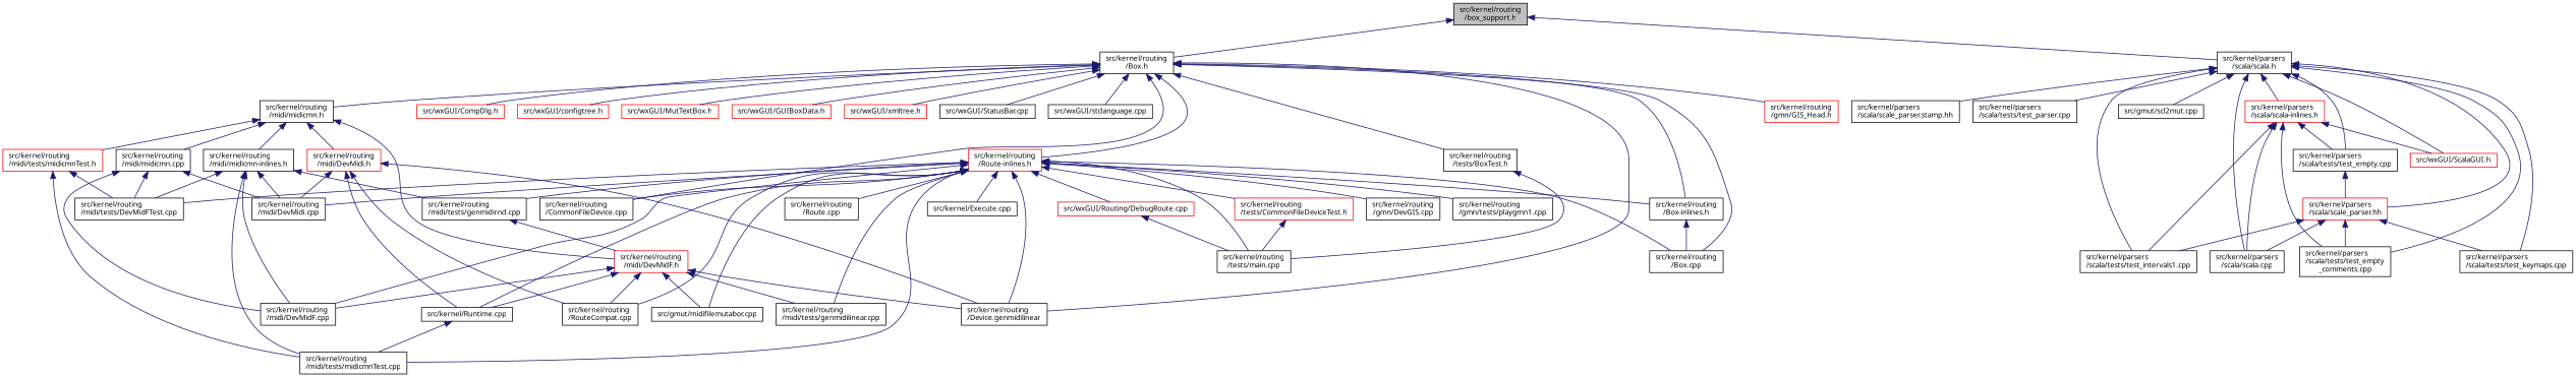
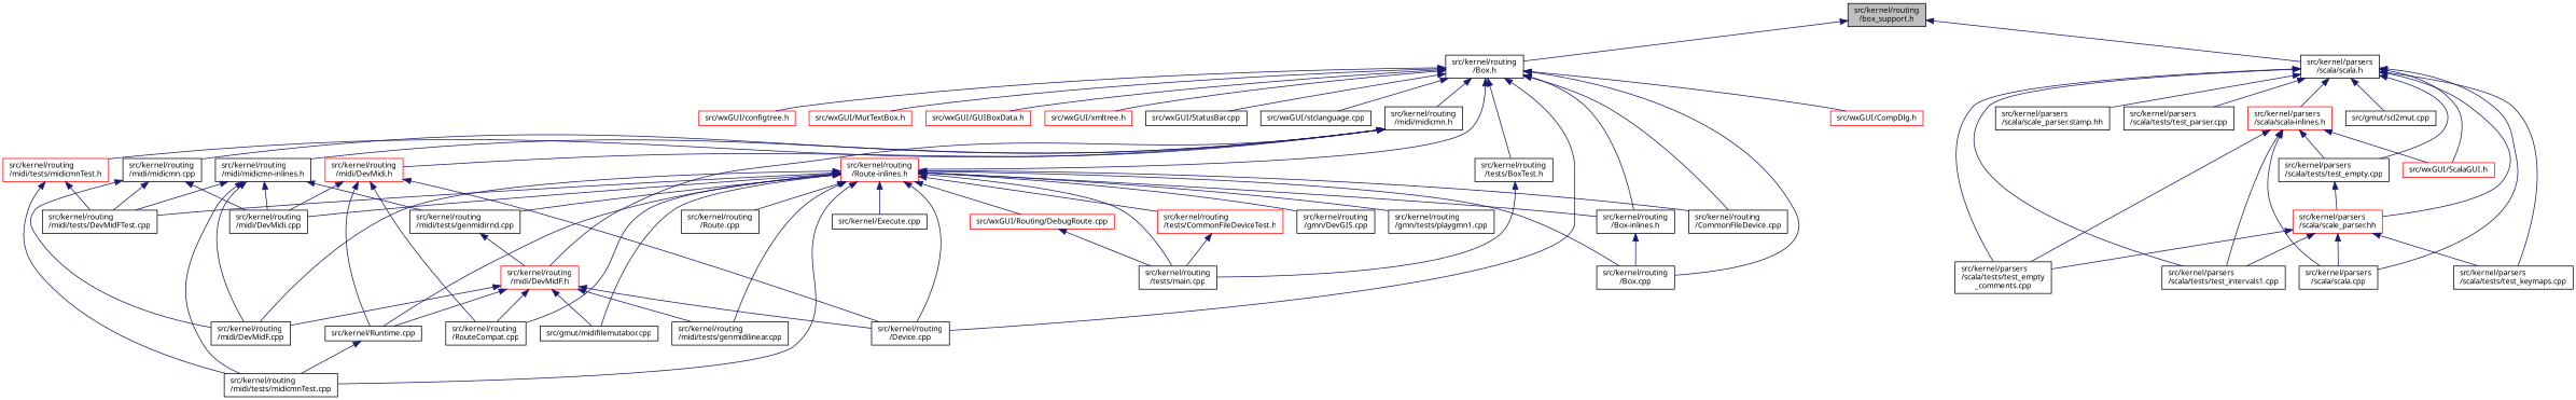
  digraph {
    node [color=black fillcolor=white fontname=Sans fontsize=10 shape=record style=filled]
    edge [color=midnightblue dir=back fontname=Sans fontsize=10 labelfontname=Sans labelfontsize=10 style=solid]
    n1 [fillcolor=grey75 fontcolor=black height=0.2 label="src/kernel/routing\l/box_support.h" width=0.4]
    n2 [height=0.2 label="src/kernel/routing\l/Box.h" width=0.4]
    n3 [height=0.2 label="src/kernel/parsers\l/scala/scala.h" width=0.4]
    n4 [height=0.2 label="src/kernel/routing\l/midi/midicmn.h" width=0.4]
-   n5 [height=0.2 label="src/kernel/routing\l/Device.genmidilinear" width=0.4]
+   n5 [height=0.2 label="src/kernel/routing\l/Device.cpp" width=0.4]
    n6 [color=red height=0.2 label="src/kernel/routing\l/Route-inlines.h" width=0.4]
    n7 [height=0.2 label="src/kernel/routing\l/Box-inlines.h" width=0.4]
    n8 [height=0.2 label="src/kernel/routing\l/Box.cpp" width=0.4]
    n9 [height=0.2 label="src/kernel/routing\l/CommonFileDevice.cpp" width=0.4]
-   n10 [color=red height=0.2 label="src/kernel/routing\l/gmn/GIS_Head.h" width=0.4]
    n11 [height=0.2 label="src/kernel/routing\l/tests/BoxTest.h" width=0.4]
    n12 [color=red height=0.2 label="src/wxGUI/CompDlg.h" width=0.4]
    n13 [color=red height=0.2 label="src/wxGUI/configtree.h" width=0.4]
    n14 [color=red height=0.2 label="src/wxGUI/MutTextBox.h" width=0.4]
    n15 [color=red height=0.2 label="src/wxGUI/GUIBoxData.h" width=0.4]
    n16 [color=red height=0.2 label="src/wxGUI/xmltree.h" width=0.4]
    n17 [height=0.2 label="src/wxGUI/StatusBar.cpp" width=0.4]
    n18 [height=0.2 label="src/wxGUI/stclanguage.cpp" width=0.4]
    n19 [height=0.2 label="src/gmut/scl2mut.cpp" width=0.4]
    n20 [color=red height=0.2 label="src/kernel/parsers\l/scala/scala-inlines.h" width=0.4]
    n21 [height=0.2 label="src/kernel/parsers\l/scala/scala.cpp" width=0.4]
    n22 [height=0.2 label="src/kernel/parsers\l/scala/tests/test_empty.cpp" width=0.4]
    n23 [height=0.2 label="src/kernel/parsers\l/scala/tests/test_empty\l_comments.cpp" width=0.4]
    n24 [height=0.2 label="src/kernel/parsers\l/scala/tests/test_intervals1.cpp" width=0.4]
    n25 [height=0.2 label="src/kernel/parsers\l/scala/tests/test_keymaps.cpp" width=0.4]
    n26 [color=red height=0.2 label="src/kernel/parsers\l/scala/scale_parser.hh" width=0.4]
    n27 [height=0.2 label="src/kernel/parsers\l/scala/scale_parser.stamp.hh" width=0.4]
    n28 [height=0.2 label="src/kernel/parsers\l/scala/tests/test_parser.cpp" width=0.4]
    n29 [color=red height=0.2 label="src/wxGUI/ScalaGUI.h" width=0.4]
    n30 [color=red height=0.2 label="src/kernel/routing\l/midi/DevMidF.h" width=0.4]
    n31 [color=red height=0.2 label="src/kernel/routing\l/midi/DevMidi.h" width=0.4]
    n32 [height=0.2 label="src/kernel/routing\l/midi/midicmn-inlines.h" width=0.4]
    n33 [height=0.2 label="src/kernel/routing\l/midi/midicmn.cpp" width=0.4]
    n34 [color=red height=0.2 label="src/kernel/routing\l/midi/tests/midicmnTest.h" width=0.4]
    n35 [height=0.2 label="src/gmut/midifilemutabor.cpp" width=0.4]
    n36 [height=0.2 label="src/kernel/routing\l/midi/DevMidF.cpp" width=0.4]
    n37 [height=0.2 label="src/kernel/routing\l/midi/tests/genmidilinear.cpp" width=0.4]
    n38 [height=0.2 label="src/kernel/routing\l/midi/tests/genmidirnd.cpp" width=0.4]
    n39 [height=0.2 label="src/kernel/Runtime.cpp" width=0.4]
    n40 [height=0.2 label="src/kernel/routing\l/RouteCompat.cpp" width=0.4]
    n41 [height=0.2 label="src/kernel/routing\l/midi/tests/midicmnTest.cpp" width=0.4]
    n42 [height=0.2 label="src/kernel/routing\l/midi/DevMidi.cpp" width=0.4]
    n43 [height=0.2 label="src/kernel/routing\l/midi/tests/DevMidFTest.cpp" width=0.4]
    n44 [height=0.2 label="src/kernel/Execute.cpp" width=0.4]
    n45 [color=red height=0.2 label="src/wxGUI/Routing/DebugRoute.cpp" width=0.4]
    n46 [height=0.2 label="src/kernel/routing\l/tests/main.cpp" width=0.4]
    n47 [height=0.2 label="src/kernel/routing\l/gmn/DevGIS.cpp" width=0.4]
    n48 [height=0.2 label="src/kernel/routing\l/gmn/tests/playgmn1.cpp" width=0.4]
    n49 [height=0.2 label="src/kernel/routing\l/Route.cpp" width=0.4]
    n50 [color=red height=0.2 label="src/kernel/routing\l/tests/CommonFileDeviceTest.h" width=0.4]
    n1 -> n2
    n1 -> n3
    n2 -> n4
    n2 -> n5
    n2 -> n6
    n2 -> n7
    n2 -> n8
    n2 -> n9
-   n2 -> n10
    n2 -> n11
    n2 -> n12
    n2 -> n13
    n2 -> n14
    n2 -> n15
    n2 -> n16
    n2 -> n17
    n2 -> n18
    n3 -> n19
    n3 -> n20
    n3 -> n21
    n3 -> n22
    n3 -> n23
    n3 -> n24
    n3 -> n25
    n3 -> n26
    n3 -> n27
    n3 -> n28
    n3 -> n29
    n4 -> n30
    n4 -> n31
    n4 -> n32
    n4 -> n33
    n4 -> n34
    n6 -> n5
    n6 -> n7
    n6 -> n8
    n6 -> n9
    n6 -> n35
    n6 -> n36
    n6 -> n37
    n6 -> n38
    n6 -> n39
    n6 -> n40
    n6 -> n41
    n6 -> n42
    n6 -> n43
    n6 -> n44
    n6 -> n45
    n6 -> n46
    n6 -> n47
    n6 -> n48
    n6 -> n49
    n6 -> n50
    n7 -> n8
    n11 -> n46
    n20 -> n21
    n20 -> n22
    n20 -> n23
    n20 -> n24
    n20 -> n29
    n22 -> n26
    n26 -> n21
    n26 -> n23
    n26 -> n24
    n26 -> n25
    n30 -> n5
    n30 -> n35
    n30 -> n36
    n30 -> n37
    n30 -> n39
    n30 -> n40
    n31 -> n5
    n31 -> n39
    n31 -> n40
    n31 -> n42
    n32 -> n36
    n32 -> n38
    n32 -> n41
    n32 -> n42
    n32 -> n43
    n33 -> n36
    n33 -> n42
    n33 -> n43
    n34 -> n41
    n34 -> n43
    n38 -> n30
    n39 -> n41
    n45 -> n46
    n50 -> n46
  }
